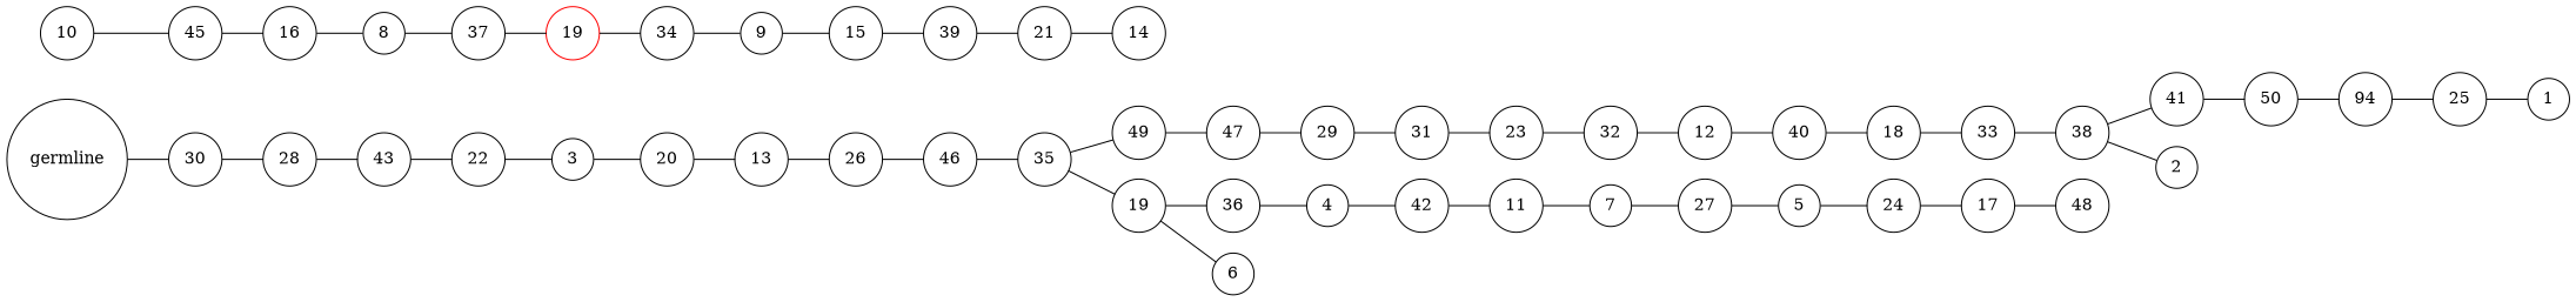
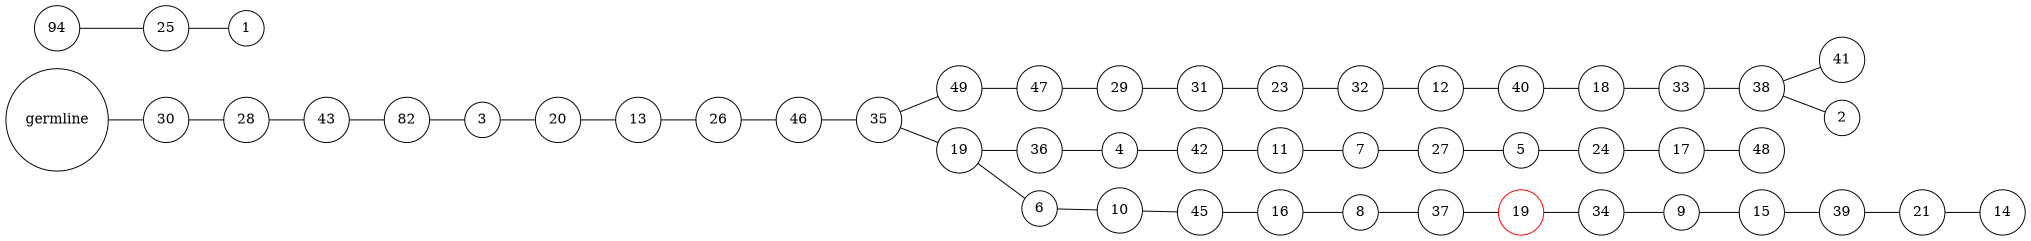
  graph {
    rankdir=LR
    splines=line
    node [shape=circle]
    n1 [label=germline]
    n2 [label=30]
    n3 [label=28]
    n4 [label=43]
-   n5 [label=22]
+   n5 [label=82]
    n6 [label=3]
    n7 [label=20]
    n8 [label=13]
    n9 [label=26]
    n10 [label=46]
    n11 [label=35]
    n12 [label=49]
    n13 [label=19]
    n14 [label=47]
    n15 [label=36]
    n16 [label=6]
    n17 [label=29]
    n18 [label=31]
    n19 [label=23]
    n20 [label=32]
    n21 [label=12]
    n22 [label=40]
    n23 [label=18]
    n24 [label=33]
    n25 [label=38]
    n26 [label=41]
    n27 [label=2]
-   n28 [label=50]
    n29 [label=94]
    n30 [label=25]
    n31 [label=1]
    n32 [label=4]
    n33 [label=10]
    n34 [label=42]
    n35 [label=11]
    n36 [label=7]
    n37 [label=27]
    n38 [label=5]
    n39 [label=24]
    n40 [label=17]
    n41 [label=48]
    n42 [label=45]
    n43 [label=16]
    n44 [label=8]
    n45 [label=37]
    n46 [color=red label=19]
    n47 [label=34]
    n48 [label=9]
    n49 [label=15]
    n50 [label=39]
    n51 [label=21]
    n52 [label=14]
    n1 -- n2
    n2 -- n3
    n3 -- n4
    n4 -- n5
    n5 -- n6
    n6 -- n7
    n7 -- n8
    n8 -- n9
    n9 -- n10
    n10 -- n11
    n11 -- n12
    n11 -- n13
    n12 -- n14
    n13 -- n15
    n13 -- n16
    n14 -- n17
    n15 -- n32
+   n16 -- n33
    n17 -- n18
    n18 -- n19
    n19 -- n20
    n20 -- n21
    n21 -- n22
    n22 -- n23
    n23 -- n24
    n24 -- n25
    n25 -- n26
    n25 -- n27
-   n26 -- n28
-   n28 -- n29
    n29 -- n30
    n30 -- n31
    n32 -- n34
    n33 -- n42
    n34 -- n35
    n35 -- n36
    n36 -- n37
    n37 -- n38
    n38 -- n39
    n39 -- n40
    n40 -- n41
    n42 -- n43
    n43 -- n44
    n44 -- n45
    n45 -- n46
    n46 -- n47
    n47 -- n48
    n48 -- n49
    n49 -- n50
    n50 -- n51
    n51 -- n52
  }
